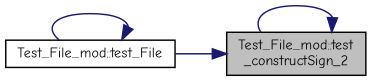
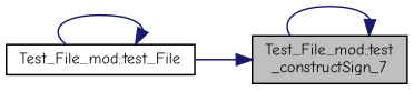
  digraph {
    rankdir=RL
    fontname="Comic Neue"
    node [color=black fontname="Comic Neue" fontsize=10 shape=record style=filled]
    edge [color=midnightblue dir=back fontname="Comic Neue" fontsize=10 labelfontname=Helvetica labelfontsize=10 style=solid]
-   n1 [fillcolor=grey75 fontcolor=black height=0.2 label="Test_File_mod::test\l_constructSign_2" width=0.4]
+   n1 [fillcolor=grey75 fontcolor=black height=0.2 label="Test_File_mod::test\l_constructSign_7" width=0.4]
    n2 [fillcolor=white height=0.2 label="Test_File_mod::test_File" width=0.4]
    n1 -> n1
    n1 -> n2
    n2 -> n2
  }
